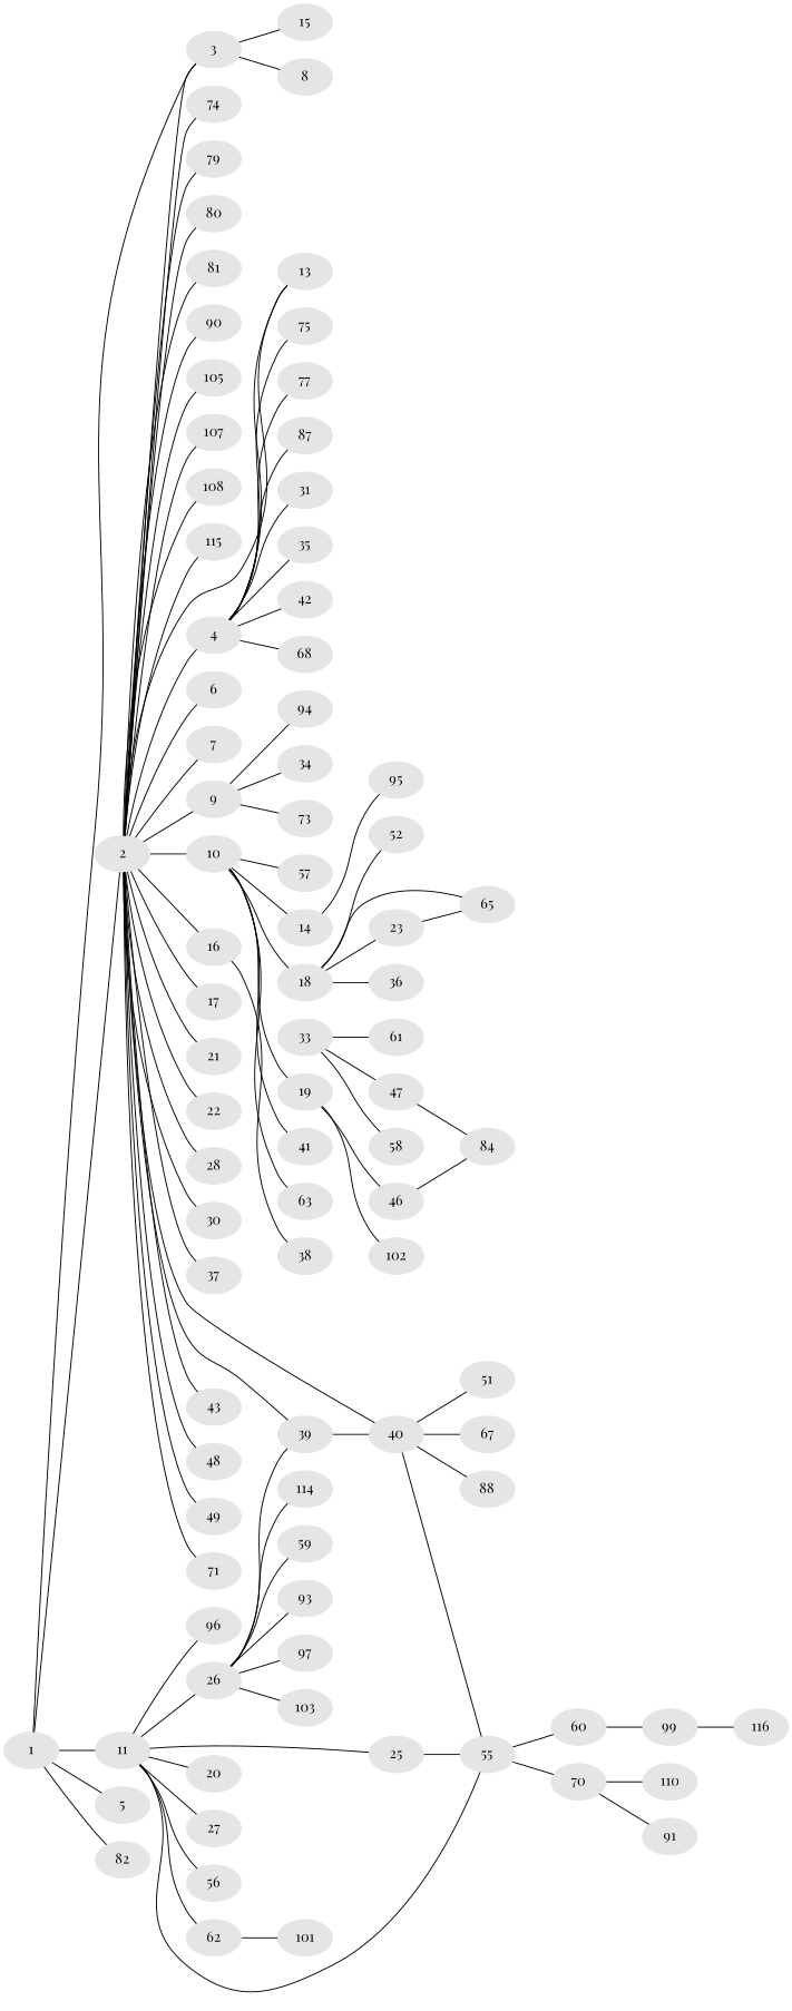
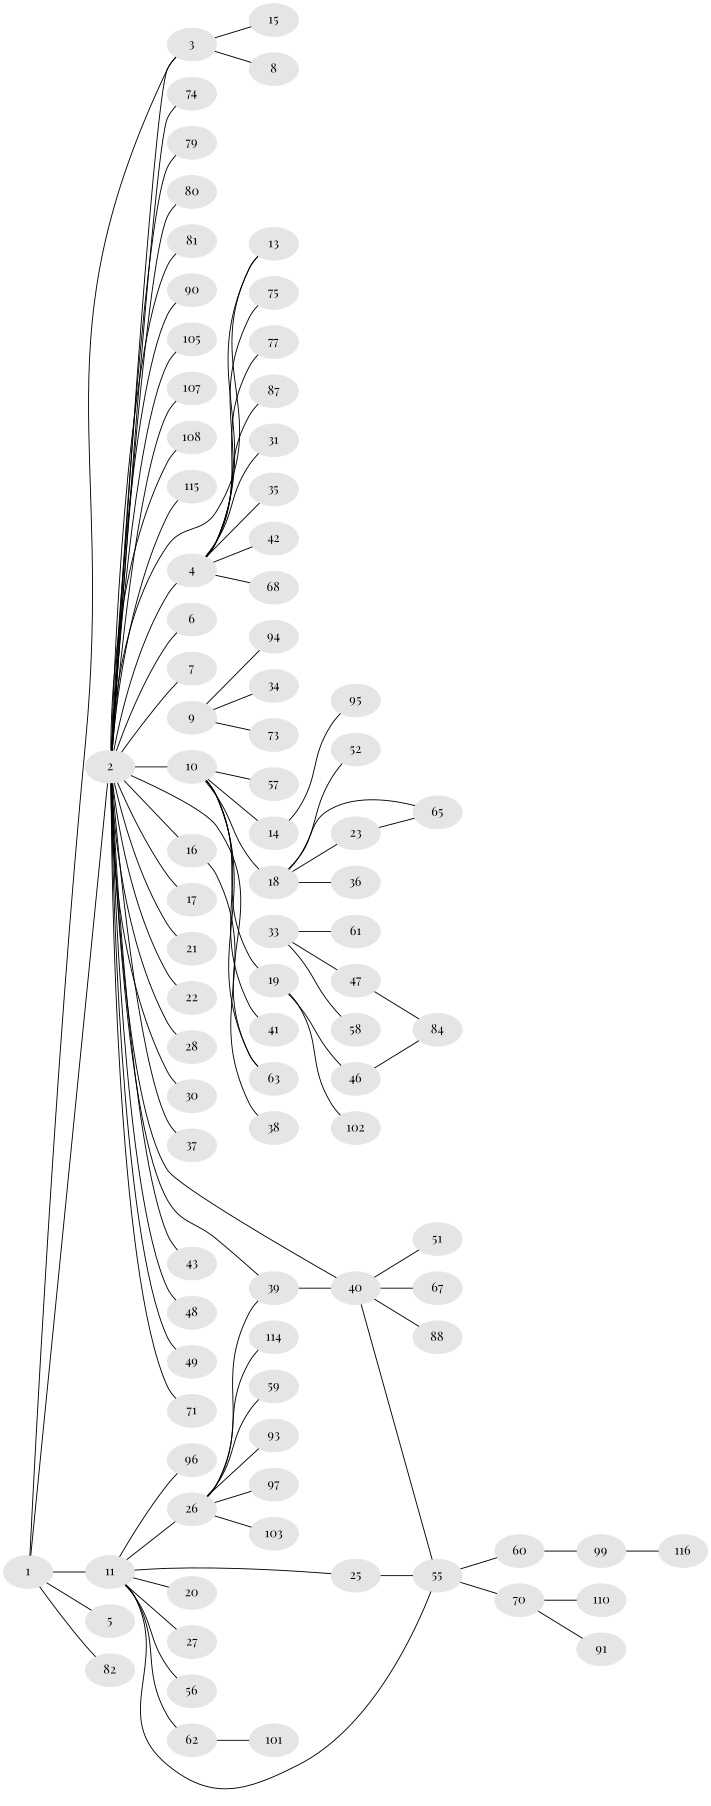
  graph {
    fontname="Playfair Display"
    rankdir=LR
    node [color=gray90 fontname="Playfair Display" style=filled]
    edge [fontname="Playfair Display"]
    1 [super="+109"]
    2 [super="+64"]
    3 [super="+111"]
    5 [super="+83"]
    11 [super="+24"]
    82
    4 [super="+86"]
    6 [super="+89"]
    7
    9 [super="+53"]
    10 [super="+92"]
    13 [super="+106"]
    16 [super="+98"]
    17
    21
    22
    28
    30
    37
    39 [super="+44"]
    40 [super="+50"]
    43
    48
    49
    71
    74
    79
    80
    81 [super="+100"]
    90
    105
    107
    108
    115
    8 [super="+12"]
    15
    20 [super="+69"]
    25
    26 [super="+29"]
    27
    55 [super="+72"]
    56
    62
    96
    31
    35 [super="+78"]
    42
    68
    75
    77
    87
    34
    73
    94
    14 [super="+32"]
    18 [super="+112"]
    19 [super="+113"]
    41
    57
    63
    38
    51
    67
    88
    95
    23 [super="+54"]
    36
    52
    65 [super="+76"]
    46
    102
    59
    93
    97
    103
    114
    60
    70 [super="+85"]
    101
    84
    33 [super="+45"]
    47 [super="+66"]
    58
    61
    99
    91
    110
    116
    1 -- 2
    1 -- 3
    1 -- 5
    1 -- 11
    1 -- 82
    2 -- 3
    2 -- 4
    2 -- 6
    2 -- 7
-   2 -- 9
+   2 -- 63
    2 -- 10
    2 -- 13
    2 -- 16
    2 -- 17
    2 -- 21
    2 -- 22
    2 -- 28
    2 -- 30
    2 -- 37
    2 -- 39
    2 -- 40
    2 -- 43
    2 -- 48
    2 -- 49
    2 -- 71
    2 -- 74
    2 -- 79
    2 -- 80
    2 -- 81
    2 -- 90
    2 -- 105
    2 -- 107
    2 -- 108
    2 -- 115
    3 -- 8
    3 -- 15
    11 -- 20
    11 -- 25
    11 -- 26
    11 -- 27
    11 -- 55
    11 -- 56
    11 -- 62
    11 -- 96
    4 -- 13
    4 -- 31
    4 -- 35
    4 -- 42
    4 -- 68
    4 -- 75
    4 -- 77
    4 -- 87
    9 -- 34
    9 -- 73
    9 -- 94
    10 -- 14
    10 -- 18
    10 -- 19
    10 -- 41
    10 -- 57
    10 -- 63
    16 -- 38
    39 -- 40
    40 -- 55
    40 -- 51
    40 -- 67
    40 -- 88
    25 -- 55
    26 -- 39 [weight=2]
    26 -- 59
    26 -- 93
    26 -- 97
    26 -- 103
    26 -- 114
    55 -- 60
    55 -- 70
    62 -- 101
    14 -- 95
    18 -- 23
    18 -- 36
    18 -- 52
    18 -- 65
    19 -- 46
    19 -- 102
    23 -- 65
    46 -- 84
    60 -- 99
    70 -- 91
    70 -- 110
    33 -- 47
    33 -- 58
    33 -- 61
    47 -- 84
    99 -- 116
  }
